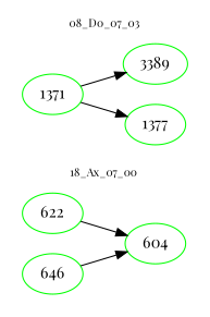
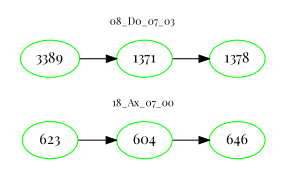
  digraph {
    fontname="Playfair Display"
    rankdir=LR
    node [color=green fontname="Playfair Display"]
    edge [color=black fontname="Playfair Display"]
-   n1 [label=622]
+   n1 [label=623]
    n2 [label=604]
    n3 [label=646]
-   n4 [label=1377]
+   n4 [label=1378]
    n5 [label=1371]
    n6 [label=3389]
    subgraph cluster_1 {
      color=white
      fontsize=10
      label="18_Ax_07_00"
      n1
      n2
      n3
    }
    subgraph cluster_2 {
      color=white
      fontsize=10
      label="08_D0_07_03"
      n4
      n5
      n6
    }
    n1 -> n2
-   n3 -> n2
+   n2 -> n3
    n5 -> n4
-   n5 -> n6
+   n6 -> n5
  }
